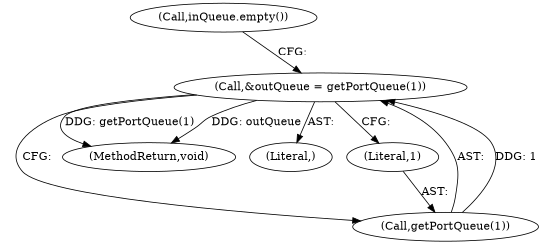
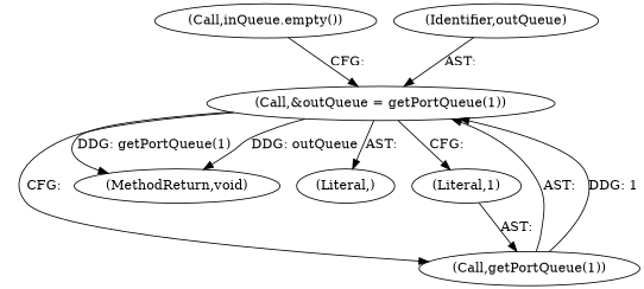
  digraph {
    n1 [label="(Call,&outQueue = getPortQueue(1))"]
    n2 [label="(Call,getPortQueue(1))"]
    n3 [label="(MethodReturn,void)"]
    n4 [label="(Literal,)"]
    n5 [label="(Literal,1)"]
    n6 [label="(Call,inQueue.empty())"]
+   n7 [label="(Identifier,outQueue)"]
    n1 -> n2 [label="CFG: "]
    n1 -> n3 [label="DDG: getPortQueue(1)"]
    n1 -> n3 [label="DDG: outQueue"]
    n1 -> n4 [label="AST: "]
    n1 -> n5 [label="CFG: "]
    n2 -> n1 [label="AST: "]
    n2 -> n1 [label="DDG: 1"]
    n5 -> n2 [label="AST: "]
    n6 -> n1 [label="CFG: "]
+   n7 -> n1 [label="AST: "]
  }
